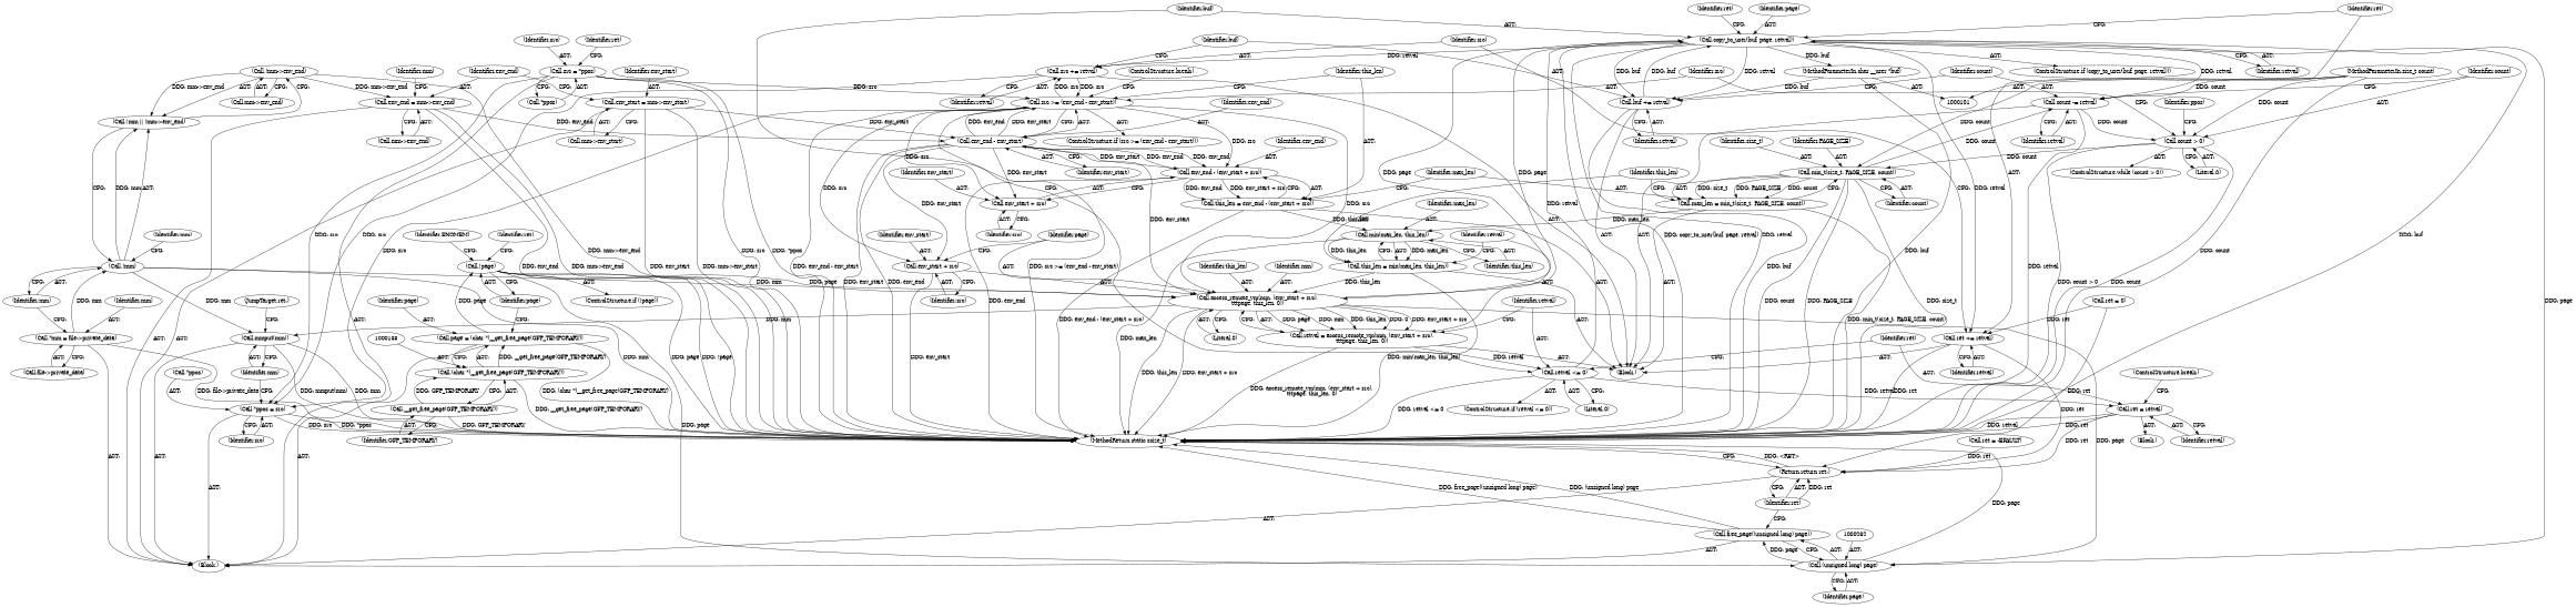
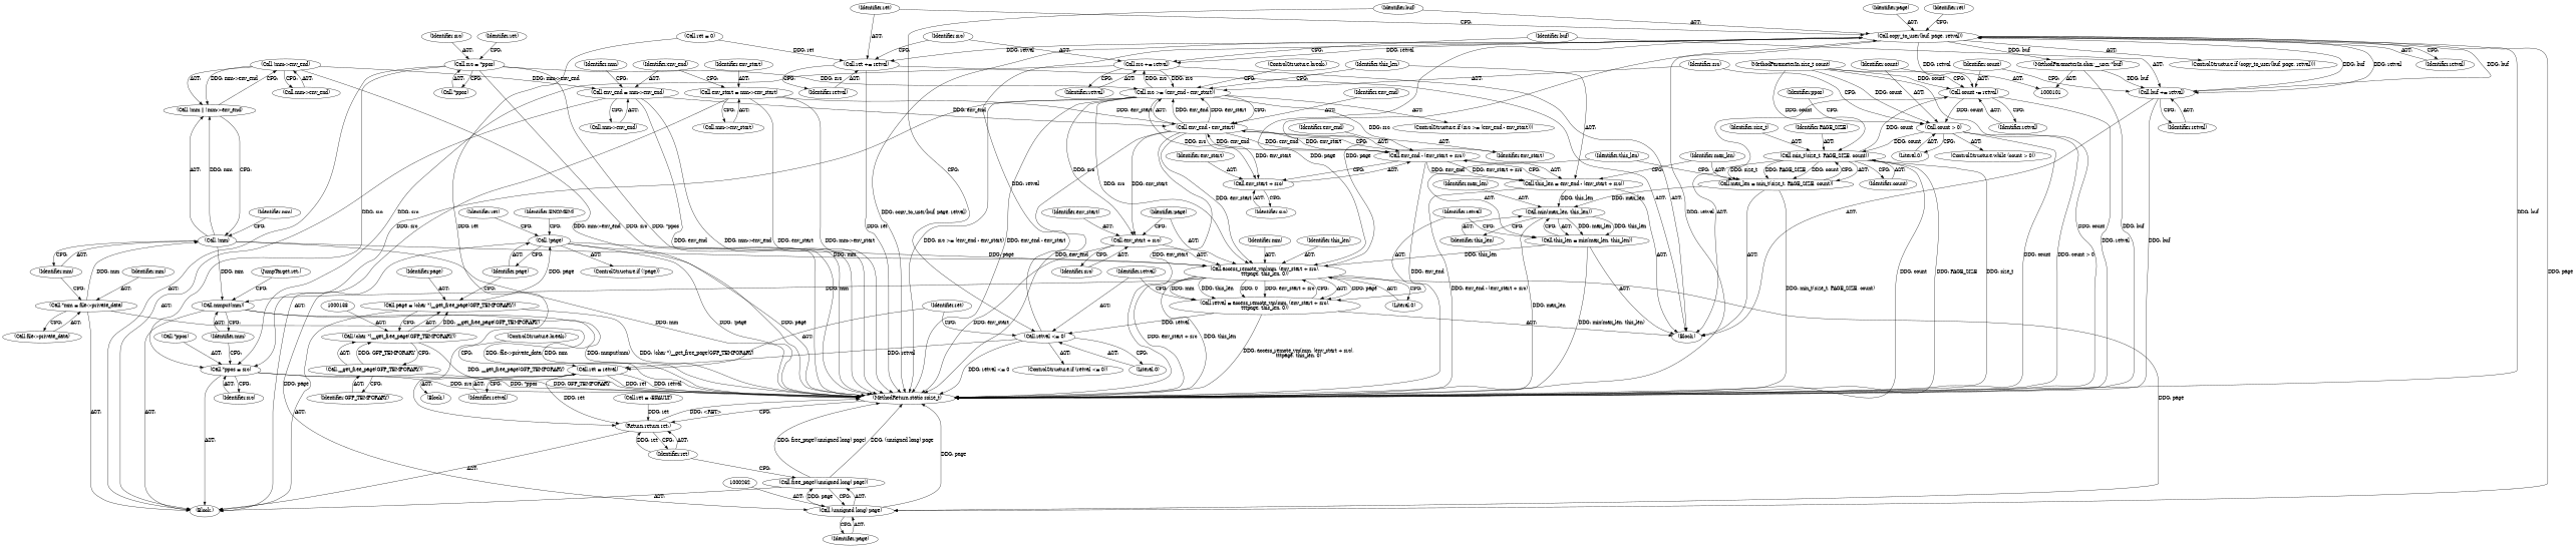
  digraph {
    n1 [label="(Call,copy_to_user(buf, page, retval))"]
    n2 [label="(Call,buf += retval)"]
    n3 [label="(Call,access_remote_vm(mm, (env_start + src),\n\t\t\tpage, this_len, 0))"]
    n4 [label="(Call,src += retval)"]
    n5 [label="(Call,count -= retval)"]
    n6 [label="(Call,ret += retval)"]
    n7 [label="(Call,(unsigned long) page)"]
    n8 [label="(MethodReturn,static ssize_t)"]
    n9 [label="(ControlStructure,if (copy_to_user(buf, page, retval)))"]
    n10 [label="(Identifier,retval)"]
    n11 [label="(MethodParameterIn,char __user *buf)"]
    n12 [label="(Identifier,retval)"]
    n13 [label="(Block,)"]
    n14 [label="(Call,retval = access_remote_vm(mm, (env_start + src),\n\t\t\tpage, this_len, 0))"]
    n15 [label="(Call,mmput(mm))"]
    n16 [label="(Literal,0)"]
    n17 [label="(Call,src >= (env_end - env_start))"]
    n18 [label="(Call,*ppos = src)"]
    n19 [label="(Identifier,retval)"]
    n20 [label="(Call,count > 0)"]
    n21 [label="(Identifier,retval)"]
    n22 [label="(Return,return ret;)"]
    n23 [label="(Identifier,retval)"]
    n24 [label="(Call,free_page((unsigned long) page))"]
    n25 [label="(Identifier,page)"]
    1000101
    n27 [label="(Call,retval <= 0)"]
    n28 [label="(Block,)"]
    n29 [label="(Identifier,mm)"]
    n30 [label="(Call,!mm)"]
    n31 [label="(Identifier,mm)"]
    n32 [label="(Call,!mm || !mm->env_end)"]
    n33 [label="(Call,*mm = file->private_data)"]
    n34 [label="(Call,!mm->env_end)"]
    n35 [label="(Call,file->private_data)"]
    n36 [label="(Call,env_end - env_start)"]
    n37 [label="(Call,env_end - (env_start + src))"]
    n38 [label="(Call,env_start + src)"]
    n39 [label="(Call,env_start + src)"]
    n40 [label="(Identifier,env_start)"]
    n41 [label="(Call,this_len = env_end - (env_start + src))"]
    n42 [label="(ControlStructure,if (src >= (env_end - env_start)))"]
    n43 [label="(Identifier,src)"]
    n44 [label="(Identifier,src)"]
    n45 [label="(Call,env_end = mm->env_end)"]
    n46 [label="(Call,mm->env_end)"]
    n47 [label="(Call,mm->env_end)"]
    n48 [label="(Call,min(max_len, this_len))"]
    n49 [label="(Identifier,src)"]
    n50 [label="(Call,src = *ppos)"]
    n51 [label="(Call,*ppos)"]
    n52 [label="(Call,env_start = mm->env_start)"]
    n53 [label="(Call,mm->env_start)"]
    n54 [label="(Call,!page)"]
    n55 [label="(ControlStructure,if (!page))"]
    n56 [label="(Identifier,page)"]
    n57 [label="(Call,page = (char *)__get_free_page(GFP_TEMPORARY))"]
    n58 [label="(Call,(char *)__get_free_page(GFP_TEMPORARY))"]
    n59 [label="(Call,__get_free_page(GFP_TEMPORARY))"]
    n60 [label="(Identifier,GFP_TEMPORARY)"]
    n61 [label="(Call,this_len = min(max_len, this_len))"]
    n62 [label="(Identifier,this_len)"]
    n63 [label="(Call,max_len = min_t(size_t, PAGE_SIZE, count))"]
    n64 [label="(Call,min_t(size_t, PAGE_SIZE, count))"]
    n65 [label="(Identifier,count)"]
    n66 [label="(Literal,0)"]
    n67 [label="(ControlStructure,while (count > 0))"]
    n68 [label="(MethodParameterIn,size_t count)"]
    n69 [label="(Call,ret = retval)"]
    n70 [label="(Literal,0)"]
    n71 [label="(ControlStructure,if (retval <= 0))"]
    n72 [label="(Block,)"]
    n73 [label="(Identifier,retval)"]
    n74 [label="(Identifier,ret)"]
    n75 [label="(Identifier,page)"]
    n76 [label="(Identifier,count)"]
    n77 [label="(Identifier,ret)"]
    n78 [label="(Identifier,buf)"]
    n79 [label="(Call,ret = 0)"]
    n80 [label="(Identifier,this_len)"]
    n81 [label="(Identifier,retval)"]
    n82 [label="(Identifier,env_start)"]
    n83 [label="(Identifier,ret)"]
    n84 [label="(Identifier,src)"]
    n85 [label="(Identifier,mm)"]
    n86 [label="(Identifier,env_start)"]
    n87 [label="(Identifier,ppos)"]
    n88 [label="(Identifier,max_len)"]
    n89 [label="(Identifier,src)"]
    n90 [label="(Identifier,page)"]
    n91 [label="(ControlStructure,break;)"]
    n92 [label="(Identifier,ENOMEM)"]
    n93 [label="(Identifier,env_end)"]
    n94 [label="(Identifier,max_len)"]
    n95 [label="(Identifier,page)"]
    n96 [label="(Identifier,retval)"]
    n97 [label="(JumpTarget,ret:)"]
    n98 [label="(Identifier,env_start)"]
    n99 [label="(Identifier,mm)"]
    n100 [label="(Identifier,env_end)"]
    n101 [label="(Identifier,ret)"]
    n102 [label="(Identifier,mm)"]
    n103 [label="(Call,ret = -EFAULT)"]
    n104 [label="(Identifier,this_len)"]
    n105 [label="(Identifier,ret)"]
    n106 [label="(Identifier,PAGE_SIZE)"]
    n107 [label="(Identifier,this_len)"]
    n108 [label="(Identifier,mm)"]
    n109 [label="(ControlStructure,break;)"]
    n110 [label="(Call,*ppos)"]
    n111 [label="(Identifier,env_end)"]
    n112 [label="(Identifier,ret)"]
    n113 [label="(Identifier,src)"]
    n114 [label="(Identifier,buf)"]
    n115 [label="(Identifier,size_t)"]
    n116 [label="(Identifier,count)"]
    1000138
    1000262
    n1 -> n2 [label="DDG: retval"]
    n1 -> n2 [label="DDG: buf"]
    n1 -> n3 [label="DDG: page"]
    n1 -> n4 [label="DDG: retval"]
    n1 -> n5 [label="DDG: retval"]
    n1 -> n6 [label="DDG: retval"]
    n1 -> n7 [label="DDG: page"]
    n1 -> n8 [label="DDG: buf"]
    n1 -> n8 [label="DDG: copy_to_user(buf, page, retval)"]
    n1 -> n8 [label="DDG: retval"]
    n1 -> n9 [label="AST: "]
    n1 -> n10 [label="CFG: "]
    n1 -> n11 [label="DDG: buf"]
    n2 -> n1 [label="DDG: buf"]
    n2 -> n8 [label="DDG: buf"]
    n2 -> n12 [label="CFG: "]
    n2 -> n13 [label="AST: "]
    n3 -> n1 [label="DDG: page"]
    n3 -> n7 [label="DDG: page"]
    n3 -> n8 [label="DDG: this_len"]
    n3 -> n8 [label="DDG: env_start + src"]
    n3 -> n14 [label="AST: "]
    n3 -> n14 [label="DDG: page"]
    n3 -> n14 [label="DDG: mm"]
    n3 -> n14 [label="DDG: this_len"]
    n3 -> n14 [label="DDG: 0"]
    n3 -> n14 [label="DDG: env_start + src"]
    n3 -> n15 [label="DDG: mm"]
    n3 -> n16 [label="CFG: "]
    n4 -> n13 [label="AST: "]
    n4 -> n17 [label="DDG: src"]
    n4 -> n18 [label="DDG: src"]
    n4 -> n19 [label="CFG: "]
    n5 -> n8 [label="DDG: retval"]
    n5 -> n13 [label="AST: "]
    n5 -> n20 [label="DDG: count"]
    n5 -> n21 [label="CFG: "]
    n6 -> n8 [label="DDG: ret"]
    n6 -> n13 [label="AST: "]
-   n6 -> n22 [label="DDG: ret"]
    n6 -> n23 [label="CFG: "]
    n7 -> n8 [label="DDG: page"]
    n7 -> n24 [label="AST: "]
    n7 -> n24 [label="DDG: page"]
    n7 -> n25 [label="CFG: "]
    n8 -> n22 [label="CFG: "]
    n10 -> n1 [label="AST: "]
    n11 -> n2 [label="DDG: buf"]
    n11 -> n8 [label="DDG: buf"]
    n11 -> 1000101 [label="AST: "]
    n12 -> n2 [label="AST: "]
    n14 -> n3 [label="CFG: "]
    n14 -> n8 [label="DDG: access_remote_vm(mm, (env_start + src),\n\t\t\tpage, this_len, 0)"]
    n14 -> n13 [label="AST: "]
    n14 -> n27 [label="DDG: retval"]
    n15 -> n8 [label="DDG: mm"]
    n15 -> n8 [label="DDG: mmput(mm)"]
    n15 -> n28 [label="AST: "]
    n15 -> n29 [label="CFG: "]
    n16 -> n3 [label="AST: "]
    n17 -> n3 [label="DDG: src"]
    n17 -> n4 [label="DDG: src"]
    n17 -> n8 [label="DDG: src >= (env_end - env_start)"]
    n17 -> n8 [label="DDG: env_end - env_start"]
    n17 -> n18 [label="DDG: src"]
    n17 -> n36 [label="CFG: "]
    n17 -> n37 [label="DDG: src"]
    n17 -> n38 [label="DDG: src"]
    n17 -> n39 [label="DDG: src"]
    n17 -> n42 [label="AST: "]
    n18 -> n8 [label="DDG: *ppos"]
    n18 -> n8 [label="DDG: src"]
    n18 -> n28 [label="AST: "]
    n18 -> n49 [label="CFG: "]
    n19 -> n4 [label="AST: "]
    n20 -> n8 [label="DDG: count > 0"]
    n20 -> n8 [label="DDG: count"]
    n20 -> n64 [label="DDG: count"]
    n20 -> n66 [label="CFG: "]
    n20 -> n67 [label="AST: "]
    n21 -> n5 [label="AST: "]
    n22 -> n8 [label="DDG: <RET>"]
    n22 -> n28 [label="AST: "]
    n22 -> n74 [label="CFG: "]
    n23 -> n6 [label="AST: "]
    n24 -> n7 [label="CFG: "]
    n24 -> n8 [label="DDG: free_page((unsigned long) page)"]
    n24 -> n8 [label="DDG: (unsigned long) page"]
    n24 -> n28 [label="AST: "]
    n25 -> n7 [label="AST: "]
    n27 -> n1 [label="DDG: retval"]
    n27 -> n8 [label="DDG: retval <= 0"]
    n27 -> n69 [label="DDG: retval"]
    n27 -> n70 [label="CFG: "]
    n27 -> n71 [label="AST: "]
    n29 -> n15 [label="AST: "]
    n29 -> n18 [label="CFG: "]
    n30 -> n3 [label="DDG: mm"]
    n30 -> n8 [label="DDG: mm"]
    n30 -> n15 [label="DDG: mm"]
    n30 -> n31 [label="CFG: "]
    n30 -> n32 [label="AST: "]
    n30 -> n32 [label="DDG: mm"]
    n31 -> n30 [label="AST: "]
    n31 -> n33 [label="CFG: "]
    n32 -> n30 [label="CFG: "]
    n32 -> n34 [label="CFG: "]
    n33 -> n8 [label="DDG: file->private_data"]
    n33 -> n28 [label="AST: "]
    n33 -> n30 [label="DDG: mm"]
    n33 -> n35 [label="CFG: "]
    n34 -> n8 [label="DDG: mm->env_end"]
    n34 -> n32 [label="AST: "]
    n34 -> n32 [label="DDG: mm->env_end"]
    n34 -> n45 [label="DDG: mm->env_end"]
    n34 -> n47 [label="CFG: "]
    n35 -> n33 [label="AST: "]
    n36 -> n3 [label="DDG: env_start"]
    n36 -> n8 [label="DDG: env_end"]
    n36 -> n8 [label="DDG: env_start"]
    n36 -> n17 [label="AST: "]
    n36 -> n17 [label="DDG: env_end"]
    n36 -> n17 [label="DDG: env_start"]
    n36 -> n37 [label="DDG: env_end"]
    n36 -> n37 [label="DDG: env_start"]
    n36 -> n38 [label="DDG: env_start"]
    n36 -> n39 [label="DDG: env_start"]
    n36 -> n40 [label="CFG: "]
    n37 -> n8 [label="DDG: env_end"]
    n37 -> n36 [label="DDG: env_end"]
    n37 -> n38 [label="CFG: "]
    n37 -> n41 [label="AST: "]
    n37 -> n41 [label="DDG: env_end"]
    n37 -> n41 [label="DDG: env_start + src"]
    n38 -> n37 [label="AST: "]
    n38 -> n43 [label="CFG: "]
    n39 -> n3 [label="AST: "]
    n39 -> n8 [label="DDG: env_start"]
    n39 -> n44 [label="CFG: "]
    n40 -> n36 [label="AST: "]
    n41 -> n8 [label="DDG: env_end - (env_start + src)"]
    n41 -> n13 [label="AST: "]
    n41 -> n37 [label="CFG: "]
    n41 -> n48 [label="DDG: this_len"]
    n43 -> n38 [label="AST: "]
    n44 -> n39 [label="AST: "]
    n45 -> n8 [label="DDG: env_end"]
    n45 -> n8 [label="DDG: mm->env_end"]
    n45 -> n28 [label="AST: "]
    n45 -> n36 [label="DDG: env_end"]
    n45 -> n46 [label="CFG: "]
    n46 -> n45 [label="AST: "]
    n47 -> n34 [label="AST: "]
    n48 -> n8 [label="DDG: max_len"]
    n48 -> n61 [label="AST: "]
    n48 -> n61 [label="DDG: max_len"]
    n48 -> n61 [label="DDG: this_len"]
    n48 -> n62 [label="CFG: "]
    n49 -> n18 [label="AST: "]
    n50 -> n8 [label="DDG: src"]
    n50 -> n8 [label="DDG: *ppos"]
    n50 -> n17 [label="DDG: src"]
    n50 -> n18 [label="DDG: src"]
    n50 -> n28 [label="AST: "]
    n50 -> n51 [label="CFG: "]
    n51 -> n50 [label="AST: "]
    n52 -> n8 [label="DDG: env_start"]
    n52 -> n8 [label="DDG: mm->env_start"]
    n52 -> n28 [label="AST: "]
    n52 -> n36 [label="DDG: env_start"]
    n52 -> n53 [label="CFG: "]
    n53 -> n52 [label="AST: "]
    n54 -> n3 [label="DDG: page"]
    n54 -> n7 [label="DDG: page"]
    n54 -> n8 [label="DDG: !page"]
    n54 -> n8 [label="DDG: page"]
    n54 -> n55 [label="AST: "]
    n54 -> n56 [label="CFG: "]
    n56 -> n54 [label="AST: "]
    n56 -> n57 [label="CFG: "]
    n57 -> n8 [label="DDG: (char *)__get_free_page(GFP_TEMPORARY)"]
    n57 -> n28 [label="AST: "]
    n57 -> n54 [label="DDG: page"]
    n57 -> n58 [label="CFG: "]
    n58 -> n8 [label="DDG: __get_free_page(GFP_TEMPORARY)"]
    n58 -> n57 [label="AST: "]
    n58 -> n57 [label="DDG: __get_free_page(GFP_TEMPORARY)"]
    n58 -> n59 [label="CFG: "]
    n59 -> n8 [label="DDG: GFP_TEMPORARY"]
    n59 -> n58 [label="AST: "]
    n59 -> n58 [label="DDG: GFP_TEMPORARY"]
    n59 -> n60 [label="CFG: "]
    n60 -> n59 [label="AST: "]
    n61 -> n3 [label="DDG: this_len"]
    n61 -> n8 [label="DDG: min(max_len, this_len)"]
    n61 -> n13 [label="AST: "]
    n61 -> n48 [label="CFG: "]
    n62 -> n48 [label="AST: "]
    n63 -> n8 [label="DDG: min_t(size_t, PAGE_SIZE, count)"]
    n63 -> n13 [label="AST: "]
    n63 -> n48 [label="DDG: max_len"]
    n63 -> n64 [label="CFG: "]
    n64 -> n5 [label="DDG: count"]
    n64 -> n8 [label="DDG: size_t"]
    n64 -> n8 [label="DDG: count"]
    n64 -> n8 [label="DDG: PAGE_SIZE"]
    n64 -> n63 [label="AST: "]
    n64 -> n63 [label="DDG: size_t"]
    n64 -> n63 [label="DDG: PAGE_SIZE"]
    n64 -> n63 [label="DDG: count"]
    n64 -> n65 [label="CFG: "]
    n65 -> n64 [label="AST: "]
    n66 -> n20 [label="AST: "]
    n68 -> n5 [label="DDG: count"]
    n68 -> n8 [label="DDG: count"]
    n68 -> n20 [label="DDG: count"]
    n68 -> 1000101 [label="AST: "]
    n68 -> n64 [label="DDG: count"]
    n69 -> n8 [label="DDG: ret"]
    n69 -> n8 [label="DDG: retval"]
    n69 -> n22 [label="DDG: ret"]
    n69 -> n72 [label="AST: "]
    n69 -> n73 [label="CFG: "]
    n70 -> n27 [label="AST: "]
    n73 -> n69 [label="AST: "]
    n74 -> n22 [label="AST: "]
    n74 -> n22 [label="DDG: ret"]
    n74 -> n24 [label="CFG: "]
    n75 -> n57 [label="AST: "]
    n76 -> n5 [label="CFG: "]
    n76 -> n20 [label="AST: "]
    n77 -> n1 [label="CFG: "]
    n77 -> n6 [label="AST: "]
    n78 -> n1 [label="AST: "]
    n78 -> n27 [label="CFG: "]
    n79 -> n6 [label="DDG: ret"]
    n79 -> n22 [label="DDG: ret"]
    n80 -> n3 [label="AST: "]
    n81 -> n14 [label="AST: "]
    n81 -> n61 [label="CFG: "]
    n82 -> n39 [label="AST: "]
    n83 -> n27 [label="CFG: "]
    n83 -> n69 [label="AST: "]
    n84 -> n4 [label="AST: "]
    n84 -> n6 [label="CFG: "]
    n85 -> n33 [label="AST: "]
    n86 -> n52 [label="AST: "]
    n87 -> n20 [label="CFG: "]
    n88 -> n41 [label="CFG: "]
    n88 -> n63 [label="AST: "]
    n89 -> n50 [label="AST: "]
    n90 -> n1 [label="AST: "]
    n91 -> n17 [label="CFG: "]
    n92 -> n54 [label="CFG: "]
    n93 -> n36 [label="AST: "]
    n94 -> n48 [label="AST: "]
    n95 -> n3 [label="AST: "]
    n95 -> n39 [label="CFG: "]
    n96 -> n14 [label="CFG: "]
    n96 -> n27 [label="AST: "]
    n97 -> n15 [label="CFG: "]
    n98 -> n38 [label="AST: "]
    n99 -> n3 [label="AST: "]
    n100 -> n45 [label="AST: "]
    n100 -> n52 [label="CFG: "]
    n101 -> n54 [label="CFG: "]
    n102 -> n30 [label="CFG: "]
    n103 -> n22 [label="DDG: ret"]
    n104 -> n61 [label="AST: "]
    n104 -> n63 [label="CFG: "]
    n105 -> n50 [label="CFG: "]
    n106 -> n64 [label="AST: "]
    n107 -> n17 [label="CFG: "]
    n107 -> n41 [label="AST: "]
    n108 -> n45 [label="CFG: "]
    n109 -> n69 [label="CFG: "]
    n110 -> n18 [label="AST: "]
    n111 -> n37 [label="AST: "]
    n112 -> n1 [label="CFG: "]
    n113 -> n17 [label="AST: "]
    n113 -> n20 [label="CFG: "]
    n114 -> n2 [label="AST: "]
    n114 -> n4 [label="CFG: "]
    n115 -> n64 [label="AST: "]
    n116 -> n2 [label="CFG: "]
    n116 -> n5 [label="AST: "]
    1000138 -> n58 [label="AST: "]
    1000262 -> n7 [label="AST: "]
  }
